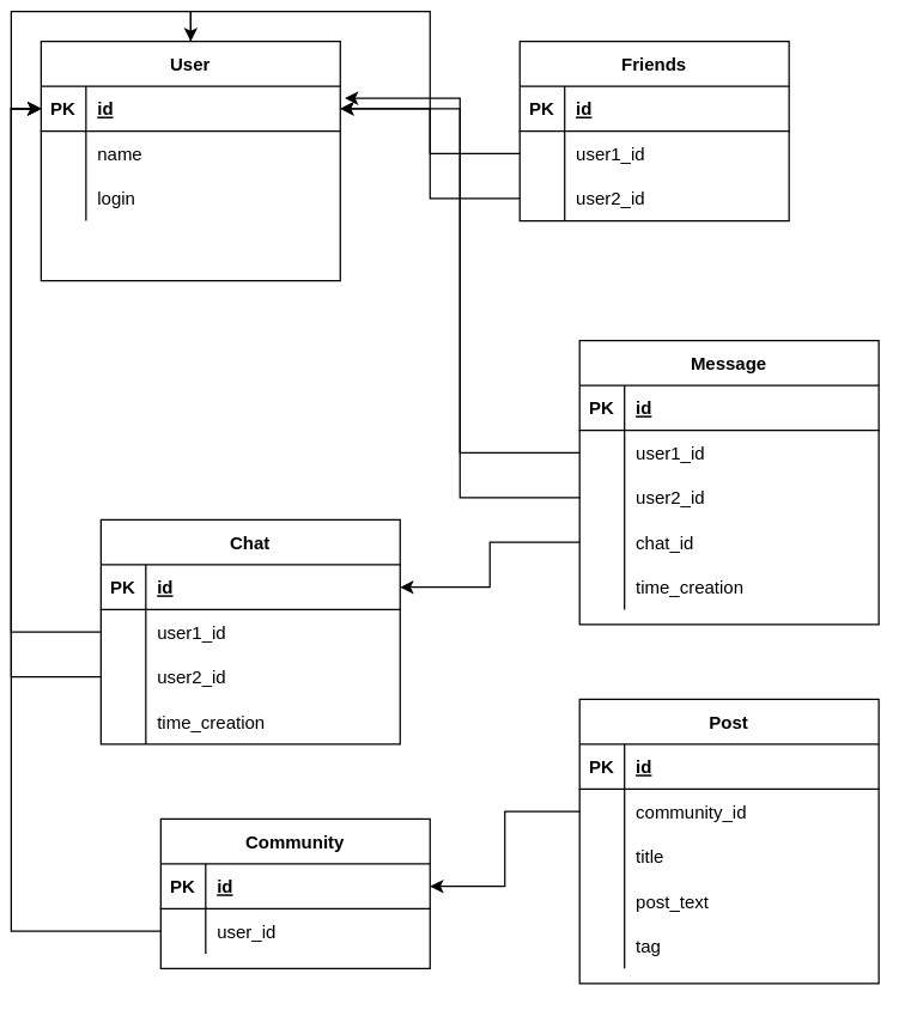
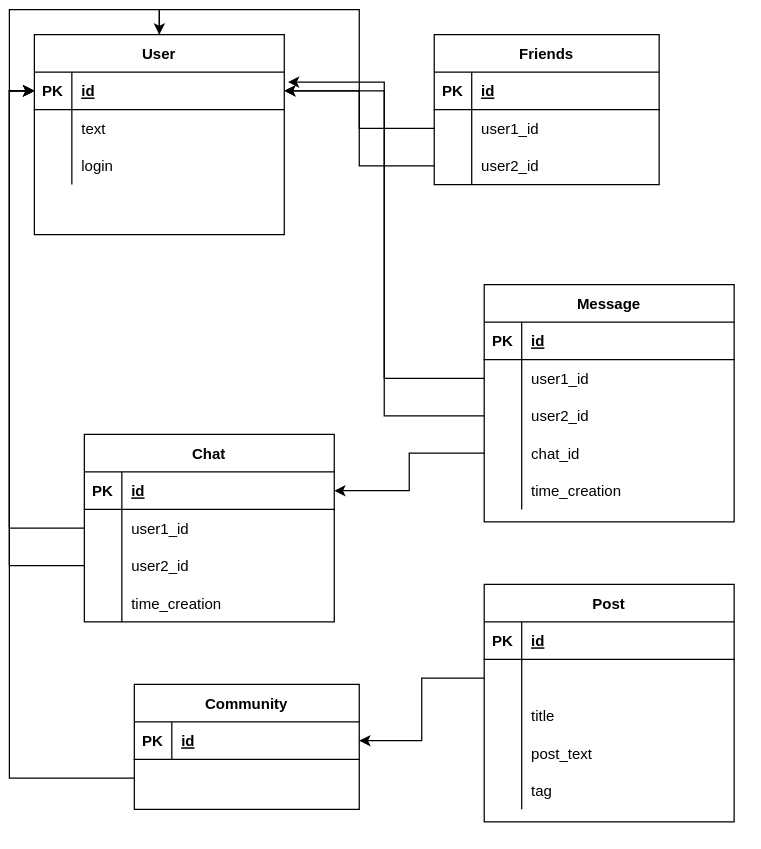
  <mxCell id="0" />
  <mxCell id="1" parent="0" />
  <mxCell id="2" value="Message" style="shape=table;startSize=30;container=1;collapsible=1;childLayout=tableLayout;fixedRows=1;rowLines=0;fontStyle=1;align=center;resizeLast=1;" vertex="1" parent="1"><mxGeometry x="380" y="220" width="200" height="190" as="geometry" /></mxCell>
  <mxCell id="3" value="" style="shape=partialRectangle;collapsible=0;dropTarget=0;pointerEvents=0;fillColor=none;top=0;left=0;bottom=1;right=0;points=[[0,0.5],[1,0.5]];portConstraint=eastwest;" vertex="1" parent="2"><mxGeometry y="30" width="200" height="30" as="geometry" /></mxCell>
  <mxCell id="4" value="PK" style="shape=partialRectangle;connectable=0;fillColor=none;top=0;left=0;bottom=0;right=0;fontStyle=1;overflow=hidden;" vertex="1" parent="3"><mxGeometry width="30" height="30" as="geometry" /></mxCell>
  <mxCell id="5" value="id" style="shape=partialRectangle;connectable=0;fillColor=none;top=0;left=0;bottom=0;right=0;align=left;spacingLeft=6;fontStyle=5;overflow=hidden;" vertex="1" parent="3"><mxGeometry x="30" width="170" height="30" as="geometry" /></mxCell>
  <mxCell id="6" value="" style="shape=partialRectangle;collapsible=0;dropTarget=0;pointerEvents=0;fillColor=none;top=0;left=0;bottom=0;right=0;points=[[0,0.5],[1,0.5]];portConstraint=eastwest;" vertex="1" parent="2"><mxGeometry y="60" width="200" height="30" as="geometry" /></mxCell>
  <mxCell id="7" value="" style="shape=partialRectangle;connectable=0;fillColor=none;top=0;left=0;bottom=0;right=0;editable=1;overflow=hidden;" vertex="1" parent="6"><mxGeometry width="30" height="30" as="geometry" /></mxCell>
  <mxCell id="8" value="user1_id" style="shape=partialRectangle;connectable=0;fillColor=none;top=0;left=0;bottom=0;right=0;align=left;spacingLeft=6;overflow=hidden;" vertex="1" parent="6"><mxGeometry x="30" width="170" height="30" as="geometry" /></mxCell>
  <mxCell id="9" value="" style="shape=partialRectangle;collapsible=0;dropTarget=0;pointerEvents=0;fillColor=none;top=0;left=0;bottom=0;right=0;points=[[0,0.5],[1,0.5]];portConstraint=eastwest;" vertex="1" parent="2"><mxGeometry y="90" width="200" height="30" as="geometry" /></mxCell>
  <mxCell id="10" value="" style="shape=partialRectangle;connectable=0;fillColor=none;top=0;left=0;bottom=0;right=0;editable=1;overflow=hidden;" vertex="1" parent="9"><mxGeometry width="30" height="30" as="geometry" /></mxCell>
  <mxCell id="11" value="user2_id" style="shape=partialRectangle;connectable=0;fillColor=none;top=0;left=0;bottom=0;right=0;align=left;spacingLeft=6;overflow=hidden;" vertex="1" parent="9"><mxGeometry x="30" width="170" height="30" as="geometry" /></mxCell>
  <mxCell id="12" value="" style="shape=partialRectangle;collapsible=0;dropTarget=0;pointerEvents=0;fillColor=none;top=0;left=0;bottom=0;right=0;points=[[0,0.5],[1,0.5]];portConstraint=eastwest;" vertex="1" parent="2"><mxGeometry y="120" width="200" height="30" as="geometry" /></mxCell>
  <mxCell id="13" value="" style="shape=partialRectangle;connectable=0;fillColor=none;top=0;left=0;bottom=0;right=0;editable=1;overflow=hidden;" vertex="1" parent="12"><mxGeometry width="30" height="30" as="geometry" /></mxCell>
  <mxCell id="14" value="chat_id" style="shape=partialRectangle;connectable=0;fillColor=none;top=0;left=0;bottom=0;right=0;align=left;spacingLeft=6;overflow=hidden;" vertex="1" parent="12"><mxGeometry x="30" width="170" height="30" as="geometry" /></mxCell>
  <mxCell id="15" value="" style="shape=partialRectangle;collapsible=0;dropTarget=0;pointerEvents=0;fillColor=none;top=0;left=0;bottom=0;right=0;points=[[0,0.5],[1,0.5]];portConstraint=eastwest;" vertex="1" parent="2"><mxGeometry y="150" width="200" height="30" as="geometry" /></mxCell>
  <mxCell id="16" value="" style="shape=partialRectangle;connectable=0;fillColor=none;top=0;left=0;bottom=0;right=0;editable=1;overflow=hidden;" vertex="1" parent="15"><mxGeometry width="30" height="30" as="geometry" /></mxCell>
  <mxCell id="17" value="time_creation" style="shape=partialRectangle;connectable=0;fillColor=none;top=0;left=0;bottom=0;right=0;align=left;spacingLeft=6;overflow=hidden;" vertex="1" parent="15"><mxGeometry x="30" width="170" height="30" as="geometry" /></mxCell>
  <mxCell id="18" value="Friends" style="shape=table;startSize=30;container=1;collapsible=1;childLayout=tableLayout;fixedRows=1;rowLines=0;fontStyle=1;align=center;resizeLast=1;" vertex="1" parent="1"><mxGeometry x="340" y="20" width="180" height="120" as="geometry" /></mxCell>
  <mxCell id="19" value="" style="shape=partialRectangle;collapsible=0;dropTarget=0;pointerEvents=0;fillColor=none;top=0;left=0;bottom=1;right=0;points=[[0,0.5],[1,0.5]];portConstraint=eastwest;" vertex="1" parent="18"><mxGeometry y="30" width="180" height="30" as="geometry" /></mxCell>
  <mxCell id="20" value="PK" style="shape=partialRectangle;connectable=0;fillColor=none;top=0;left=0;bottom=0;right=0;fontStyle=1;overflow=hidden;" vertex="1" parent="19"><mxGeometry width="30" height="30" as="geometry" /></mxCell>
  <mxCell id="21" value="id" style="shape=partialRectangle;connectable=0;fillColor=none;top=0;left=0;bottom=0;right=0;align=left;spacingLeft=6;fontStyle=5;overflow=hidden;" vertex="1" parent="19"><mxGeometry x="30" width="150" height="30" as="geometry" /></mxCell>
  <mxCell id="22" value="" style="shape=partialRectangle;collapsible=0;dropTarget=0;pointerEvents=0;fillColor=none;top=0;left=0;bottom=0;right=0;points=[[0,0.5],[1,0.5]];portConstraint=eastwest;" vertex="1" parent="18"><mxGeometry y="60" width="180" height="30" as="geometry" /></mxCell>
  <mxCell id="23" value="" style="shape=partialRectangle;connectable=0;fillColor=none;top=0;left=0;bottom=0;right=0;editable=1;overflow=hidden;" vertex="1" parent="22"><mxGeometry width="30" height="30" as="geometry" /></mxCell>
  <mxCell id="24" value="user1_id" style="shape=partialRectangle;connectable=0;fillColor=none;top=0;left=0;bottom=0;right=0;align=left;spacingLeft=6;overflow=hidden;" vertex="1" parent="22"><mxGeometry x="30" width="150" height="30" as="geometry" /></mxCell>
  <mxCell id="25" value="" style="shape=partialRectangle;collapsible=0;dropTarget=0;pointerEvents=0;fillColor=none;top=0;left=0;bottom=0;right=0;points=[[0,0.5],[1,0.5]];portConstraint=eastwest;" vertex="1" parent="18"><mxGeometry y="90" width="180" height="30" as="geometry" /></mxCell>
  <mxCell id="26" value="" style="shape=partialRectangle;connectable=0;fillColor=none;top=0;left=0;bottom=0;right=0;editable=1;overflow=hidden;" vertex="1" parent="25"><mxGeometry width="30" height="30" as="geometry" /></mxCell>
  <mxCell id="27" value="user2_id" style="shape=partialRectangle;connectable=0;fillColor=none;top=0;left=0;bottom=0;right=0;align=left;spacingLeft=6;overflow=hidden;" vertex="1" parent="25"><mxGeometry x="30" width="150" height="30" as="geometry" /></mxCell>
  <mxCell id="28" style="edgeStyle=orthogonalEdgeStyle;rounded=0;orthogonalLoop=1;jettySize=auto;html=1;exitX=0;exitY=0.5;exitDx=0;exitDy=0;entryX=1;entryY=0.5;entryDx=0;entryDy=0;" edge="1" parent="1" source="6" target="47"><mxGeometry relative="1" as="geometry" /></mxCell>
  <mxCell id="29" style="edgeStyle=orthogonalEdgeStyle;rounded=0;orthogonalLoop=1;jettySize=auto;html=1;exitX=0;exitY=0.5;exitDx=0;exitDy=0;entryX=1.015;entryY=0.267;entryDx=0;entryDy=0;entryPerimeter=0;" edge="1" parent="1" source="9" target="47"><mxGeometry relative="1" as="geometry" /></mxCell>
  <mxCell id="30" style="edgeStyle=orthogonalEdgeStyle;rounded=0;orthogonalLoop=1;jettySize=auto;html=1;exitX=0;exitY=0.5;exitDx=0;exitDy=0;entryX=1;entryY=0.5;entryDx=0;entryDy=0;" edge="1" parent="1" source="12" target="32"><mxGeometry relative="1" as="geometry" /></mxCell>
  <mxCell id="31" value="Chat" style="shape=table;startSize=30;container=1;collapsible=1;childLayout=tableLayout;fixedRows=1;rowLines=0;fontStyle=1;align=center;resizeLast=1;" vertex="1" parent="1"><mxGeometry x="60" y="340" width="200" height="150" as="geometry" /></mxCell>
  <mxCell id="32" value="" style="shape=partialRectangle;collapsible=0;dropTarget=0;pointerEvents=0;fillColor=none;top=0;left=0;bottom=1;right=0;points=[[0,0.5],[1,0.5]];portConstraint=eastwest;" vertex="1" parent="31"><mxGeometry y="30" width="200" height="30" as="geometry" /></mxCell>
  <mxCell id="33" value="PK" style="shape=partialRectangle;connectable=0;fillColor=none;top=0;left=0;bottom=0;right=0;fontStyle=1;overflow=hidden;" vertex="1" parent="32"><mxGeometry width="30" height="30" as="geometry" /></mxCell>
  <mxCell id="34" value="id" style="shape=partialRectangle;connectable=0;fillColor=none;top=0;left=0;bottom=0;right=0;align=left;spacingLeft=6;fontStyle=5;overflow=hidden;" vertex="1" parent="32"><mxGeometry x="30" width="170" height="30" as="geometry" /></mxCell>
  <mxCell id="35" value="" style="shape=partialRectangle;collapsible=0;dropTarget=0;pointerEvents=0;fillColor=none;top=0;left=0;bottom=0;right=0;points=[[0,0.5],[1,0.5]];portConstraint=eastwest;" vertex="1" parent="31"><mxGeometry y="60" width="200" height="30" as="geometry" /></mxCell>
  <mxCell id="36" value="" style="shape=partialRectangle;connectable=0;fillColor=none;top=0;left=0;bottom=0;right=0;editable=1;overflow=hidden;" vertex="1" parent="35"><mxGeometry width="30" height="30" as="geometry" /></mxCell>
  <mxCell id="37" value="user1_id" style="shape=partialRectangle;connectable=0;fillColor=none;top=0;left=0;bottom=0;right=0;align=left;spacingLeft=6;overflow=hidden;" vertex="1" parent="35"><mxGeometry x="30" width="170" height="30" as="geometry" /></mxCell>
  <mxCell id="38" value="" style="shape=partialRectangle;collapsible=0;dropTarget=0;pointerEvents=0;fillColor=none;top=0;left=0;bottom=0;right=0;points=[[0,0.5],[1,0.5]];portConstraint=eastwest;" vertex="1" parent="31"><mxGeometry y="90" width="200" height="30" as="geometry" /></mxCell>
  <mxCell id="39" value="" style="shape=partialRectangle;connectable=0;fillColor=none;top=0;left=0;bottom=0;right=0;editable=1;overflow=hidden;" vertex="1" parent="38"><mxGeometry width="30" height="30" as="geometry" /></mxCell>
  <mxCell id="40" value="user2_id" style="shape=partialRectangle;connectable=0;fillColor=none;top=0;left=0;bottom=0;right=0;align=left;spacingLeft=6;overflow=hidden;" vertex="1" parent="38"><mxGeometry x="30" width="170" height="30" as="geometry" /></mxCell>
  <mxCell id="41" value="" style="shape=partialRectangle;collapsible=0;dropTarget=0;pointerEvents=0;fillColor=none;top=0;left=0;bottom=0;right=0;points=[[0,0.5],[1,0.5]];portConstraint=eastwest;" vertex="1" parent="31"><mxGeometry y="120" width="200" height="30" as="geometry" /></mxCell>
  <mxCell id="42" value="" style="shape=partialRectangle;connectable=0;fillColor=none;top=0;left=0;bottom=0;right=0;editable=1;overflow=hidden;" vertex="1" parent="41"><mxGeometry width="30" height="30" as="geometry" /></mxCell>
  <mxCell id="43" value="time_creation" style="shape=partialRectangle;connectable=0;fillColor=none;top=0;left=0;bottom=0;right=0;align=left;spacingLeft=6;overflow=hidden;" vertex="1" parent="41"><mxGeometry x="30" width="170" height="30" as="geometry" /></mxCell>
  <mxCell id="44" style="edgeStyle=orthogonalEdgeStyle;rounded=0;orthogonalLoop=1;jettySize=auto;html=1;exitX=0;exitY=0.5;exitDx=0;exitDy=0;entryX=0.5;entryY=0;entryDx=0;entryDy=0;" edge="1" parent="1" source="22" target="46"><mxGeometry relative="1" as="geometry" /></mxCell>
  <mxCell id="45" style="edgeStyle=orthogonalEdgeStyle;rounded=0;orthogonalLoop=1;jettySize=auto;html=1;exitX=0;exitY=0.5;exitDx=0;exitDy=0;entryX=1;entryY=0.5;entryDx=0;entryDy=0;" edge="1" parent="1" source="25" target="47"><mxGeometry relative="1" as="geometry" /></mxCell>
  <mxCell id="46" value="User" style="shape=table;startSize=30;container=1;collapsible=1;childLayout=tableLayout;fixedRows=1;rowLines=0;fontStyle=1;align=center;resizeLast=1;" vertex="1" parent="1"><mxGeometry x="20" y="20" width="200" height="160" as="geometry" /></mxCell>
  <mxCell id="47" value="" style="shape=partialRectangle;collapsible=0;dropTarget=0;pointerEvents=0;fillColor=none;top=0;left=0;bottom=1;right=0;points=[[0,0.5],[1,0.5]];portConstraint=eastwest;" vertex="1" parent="46"><mxGeometry y="30" width="200" height="30" as="geometry" /></mxCell>
  <mxCell id="48" value="PK" style="shape=partialRectangle;connectable=0;fillColor=none;top=0;left=0;bottom=0;right=0;fontStyle=1;overflow=hidden;" vertex="1" parent="47"><mxGeometry width="30" height="30" as="geometry" /></mxCell>
  <mxCell id="49" value="id" style="shape=partialRectangle;connectable=0;fillColor=none;top=0;left=0;bottom=0;right=0;align=left;spacingLeft=6;fontStyle=5;overflow=hidden;" vertex="1" parent="47"><mxGeometry x="30" width="170" height="30" as="geometry" /></mxCell>
  <mxCell id="50" value="" style="shape=partialRectangle;collapsible=0;dropTarget=0;pointerEvents=0;fillColor=none;top=0;left=0;bottom=0;right=0;points=[[0,0.5],[1,0.5]];portConstraint=eastwest;" vertex="1" parent="46"><mxGeometry y="60" width="200" height="30" as="geometry" /></mxCell>
  <mxCell id="51" value="" style="shape=partialRectangle;connectable=0;fillColor=none;top=0;left=0;bottom=0;right=0;editable=1;overflow=hidden;" vertex="1" parent="50"><mxGeometry width="30" height="30" as="geometry" /></mxCell>
- <mxCell id="52" value="name" style="shape=partialRectangle;connectable=0;fillColor=none;top=0;left=0;bottom=0;right=0;align=left;spacingLeft=6;overflow=hidden;" vertex="1" parent="50"><mxGeometry x="30" width="170" height="30" as="geometry" /></mxCell>
+ <mxCell id="52" value="text" style="shape=partialRectangle;connectable=0;fillColor=none;top=0;left=0;bottom=0;right=0;align=left;spacingLeft=6;overflow=hidden;" vertex="1" parent="50"><mxGeometry x="30" width="170" height="30" as="geometry" /></mxCell>
  <mxCell id="53" value="" style="shape=partialRectangle;collapsible=0;dropTarget=0;pointerEvents=0;fillColor=none;top=0;left=0;bottom=0;right=0;points=[[0,0.5],[1,0.5]];portConstraint=eastwest;" vertex="1" parent="46"><mxGeometry y="90" width="200" height="30" as="geometry" /></mxCell>
  <mxCell id="54" value="" style="shape=partialRectangle;connectable=0;fillColor=none;top=0;left=0;bottom=0;right=0;editable=1;overflow=hidden;" vertex="1" parent="53"><mxGeometry width="30" height="30" as="geometry" /></mxCell>
  <mxCell id="55" value="login" style="shape=partialRectangle;connectable=0;fillColor=none;top=0;left=0;bottom=0;right=0;align=left;spacingLeft=6;overflow=hidden;" vertex="1" parent="53"><mxGeometry x="30" width="170" height="30" as="geometry" /></mxCell>
  <mxCell id="56" value="" style="shape=partialRectangle;collapsible=0;dropTarget=0;pointerEvents=0;fillColor=none;top=0;left=0;bottom=0;right=0;points=[[0,0.5],[1,0.5]];portConstraint=eastwest;" vertex="1" parent="46"><mxGeometry y="120" width="200" height="30" as="geometry" /></mxCell>
  <mxCell id="57" value="" style="shape=partialRectangle;connectable=0;fillColor=none;top=0;left=0;bottom=0;right=0;editable=1;overflow=hidden;" vertex="1" parent="56"><mxGeometry width="30" height="30" as="geometry" /></mxCell>
  <mxCell id="58" style="edgeStyle=orthogonalEdgeStyle;rounded=0;orthogonalLoop=1;jettySize=auto;html=1;exitX=0.5;exitY=0;exitDx=0;exitDy=0;entryX=0;entryY=0.5;entryDx=0;entryDy=0;" edge="1" parent="46" source="46" target="47"><mxGeometry relative="1" as="geometry" /></mxCell>
  <mxCell id="59" style="edgeStyle=orthogonalEdgeStyle;rounded=0;orthogonalLoop=1;jettySize=auto;html=1;exitX=0;exitY=0.5;exitDx=0;exitDy=0;entryX=0;entryY=0.5;entryDx=0;entryDy=0;" edge="1" parent="1" source="35" target="47"><mxGeometry relative="1" as="geometry" /></mxCell>
  <mxCell id="60" style="edgeStyle=orthogonalEdgeStyle;rounded=0;orthogonalLoop=1;jettySize=auto;html=1;exitX=0;exitY=0.5;exitDx=0;exitDy=0;entryX=0;entryY=0.5;entryDx=0;entryDy=0;" edge="1" parent="1" source="38" target="47"><mxGeometry relative="1" as="geometry"><mxPoint x="10" y="70" as="targetPoint" /></mxGeometry></mxCell>
  <mxCell id="61" value="Post" style="shape=table;startSize=30;container=1;collapsible=1;childLayout=tableLayout;fixedRows=1;rowLines=0;fontStyle=1;align=center;resizeLast=1;" vertex="1" parent="1"><mxGeometry x="380" y="460" width="200" height="190" as="geometry" /></mxCell>
  <mxCell id="62" value="" style="shape=partialRectangle;collapsible=0;dropTarget=0;pointerEvents=0;fillColor=none;top=0;left=0;bottom=1;right=0;points=[[0,0.5],[1,0.5]];portConstraint=eastwest;" vertex="1" parent="61"><mxGeometry y="30" width="200" height="30" as="geometry" /></mxCell>
  <mxCell id="63" value="PK" style="shape=partialRectangle;connectable=0;fillColor=none;top=0;left=0;bottom=0;right=0;fontStyle=1;overflow=hidden;" vertex="1" parent="62"><mxGeometry width="30" height="30" as="geometry" /></mxCell>
  <mxCell id="64" value="id" style="shape=partialRectangle;connectable=0;fillColor=none;top=0;left=0;bottom=0;right=0;align=left;spacingLeft=6;fontStyle=5;overflow=hidden;" vertex="1" parent="62"><mxGeometry x="30" width="170" height="30" as="geometry" /></mxCell>
  <mxCell id="65" value="" style="shape=partialRectangle;collapsible=0;dropTarget=0;pointerEvents=0;fillColor=none;top=0;left=0;bottom=0;right=0;points=[[0,0.5],[1,0.5]];portConstraint=eastwest;" vertex="1" parent="61"><mxGeometry y="60" width="200" height="30" as="geometry" /></mxCell>
  <mxCell id="66" value="" style="shape=partialRectangle;connectable=0;fillColor=none;top=0;left=0;bottom=0;right=0;editable=1;overflow=hidden;" vertex="1" parent="65"><mxGeometry width="30" height="30" as="geometry" /></mxCell>
- <mxCell id="67" value="community_id" style="shape=partialRectangle;connectable=0;fillColor=none;top=0;left=0;bottom=0;right=0;align=left;spacingLeft=6;overflow=hidden;" vertex="1" parent="65"><mxGeometry x="30" width="170" height="30" as="geometry" /></mxCell>
  <mxCell id="68" value="" style="shape=partialRectangle;collapsible=0;dropTarget=0;pointerEvents=0;fillColor=none;top=0;left=0;bottom=0;right=0;points=[[0,0.5],[1,0.5]];portConstraint=eastwest;" vertex="1" parent="61"><mxGeometry y="90" width="200" height="30" as="geometry" /></mxCell>
  <mxCell id="69" value="" style="shape=partialRectangle;connectable=0;fillColor=none;top=0;left=0;bottom=0;right=0;editable=1;overflow=hidden;" vertex="1" parent="68"><mxGeometry width="30" height="30" as="geometry" /></mxCell>
  <mxCell id="70" value="title" style="shape=partialRectangle;connectable=0;fillColor=none;top=0;left=0;bottom=0;right=0;align=left;spacingLeft=6;overflow=hidden;" vertex="1" parent="68"><mxGeometry x="30" width="170" height="30" as="geometry" /></mxCell>
  <mxCell id="71" value="" style="shape=partialRectangle;collapsible=0;dropTarget=0;pointerEvents=0;fillColor=none;top=0;left=0;bottom=0;right=0;points=[[0,0.5],[1,0.5]];portConstraint=eastwest;" vertex="1" parent="61"><mxGeometry y="120" width="200" height="30" as="geometry" /></mxCell>
  <mxCell id="72" value="" style="shape=partialRectangle;connectable=0;fillColor=none;top=0;left=0;bottom=0;right=0;editable=1;overflow=hidden;" vertex="1" parent="71"><mxGeometry width="30" height="30" as="geometry" /></mxCell>
  <mxCell id="73" value="post_text" style="shape=partialRectangle;connectable=0;fillColor=none;top=0;left=0;bottom=0;right=0;align=left;spacingLeft=6;overflow=hidden;" vertex="1" parent="71"><mxGeometry x="30" width="170" height="30" as="geometry" /></mxCell>
  <mxCell id="74" value="" style="shape=partialRectangle;collapsible=0;dropTarget=0;pointerEvents=0;fillColor=none;top=0;left=0;bottom=0;right=0;points=[[0,0.5],[1,0.5]];portConstraint=eastwest;" vertex="1" parent="61"><mxGeometry y="150" width="200" height="30" as="geometry" /></mxCell>
  <mxCell id="75" value="" style="shape=partialRectangle;connectable=0;fillColor=none;top=0;left=0;bottom=0;right=0;editable=1;overflow=hidden;" vertex="1" parent="74"><mxGeometry width="30" height="30" as="geometry" /></mxCell>
  <mxCell id="76" value="tag" style="shape=partialRectangle;connectable=0;fillColor=none;top=0;left=0;bottom=0;right=0;align=left;spacingLeft=6;overflow=hidden;" vertex="1" parent="74"><mxGeometry x="30" width="170" height="30" as="geometry" /></mxCell>
  <mxCell id="77" value="Community" style="shape=table;startSize=30;container=1;collapsible=1;childLayout=tableLayout;fixedRows=1;rowLines=0;fontStyle=1;align=center;resizeLast=1;" vertex="1" parent="1"><mxGeometry x="100" y="540" width="180" height="100" as="geometry" /></mxCell>
  <mxCell id="78" value="" style="shape=partialRectangle;collapsible=0;dropTarget=0;pointerEvents=0;fillColor=none;top=0;left=0;bottom=1;right=0;points=[[0,0.5],[1,0.5]];portConstraint=eastwest;" vertex="1" parent="77"><mxGeometry y="30" width="180" height="30" as="geometry" /></mxCell>
  <mxCell id="79" value="PK" style="shape=partialRectangle;connectable=0;fillColor=none;top=0;left=0;bottom=0;right=0;fontStyle=1;overflow=hidden;" vertex="1" parent="78"><mxGeometry width="30" height="30" as="geometry" /></mxCell>
  <mxCell id="80" value="id" style="shape=partialRectangle;connectable=0;fillColor=none;top=0;left=0;bottom=0;right=0;align=left;spacingLeft=6;fontStyle=5;overflow=hidden;" vertex="1" parent="78"><mxGeometry x="30" width="150" height="30" as="geometry" /></mxCell>
  <mxCell id="81" value="" style="shape=partialRectangle;collapsible=0;dropTarget=0;pointerEvents=0;fillColor=none;top=0;left=0;bottom=0;right=0;points=[[0,0.5],[1,0.5]];portConstraint=eastwest;" vertex="1" parent="77"><mxGeometry y="60" width="180" height="30" as="geometry" /></mxCell>
  <mxCell id="82" value="" style="shape=partialRectangle;connectable=0;fillColor=none;top=0;left=0;bottom=0;right=0;editable=1;overflow=hidden;" vertex="1" parent="81"><mxGeometry width="30" height="30" as="geometry" /></mxCell>
- <mxCell id="83" value="user_id" style="shape=partialRectangle;connectable=0;fillColor=none;top=0;left=0;bottom=0;right=0;align=left;spacingLeft=6;overflow=hidden;" vertex="1" parent="81"><mxGeometry x="30" width="150" height="30" as="geometry" /></mxCell>
  <mxCell id="84" style="edgeStyle=orthogonalEdgeStyle;rounded=0;orthogonalLoop=1;jettySize=auto;html=1;exitX=0;exitY=0.5;exitDx=0;exitDy=0;entryX=1;entryY=0.5;entryDx=0;entryDy=0;" edge="1" parent="1" source="65" target="78"><mxGeometry relative="1" as="geometry" /></mxCell>
  <mxCell id="85" style="edgeStyle=orthogonalEdgeStyle;rounded=0;orthogonalLoop=1;jettySize=auto;html=1;exitX=0;exitY=0.5;exitDx=0;exitDy=0;entryX=0;entryY=0.5;entryDx=0;entryDy=0;" edge="1" parent="1" source="81" target="47"><mxGeometry relative="1" as="geometry" /></mxCell>
